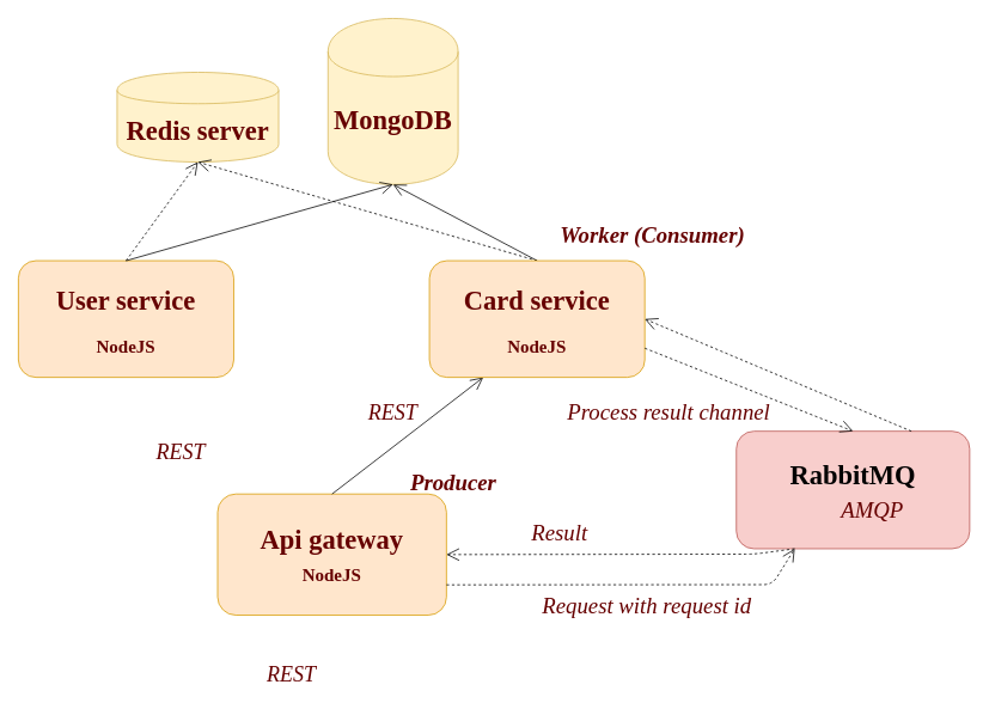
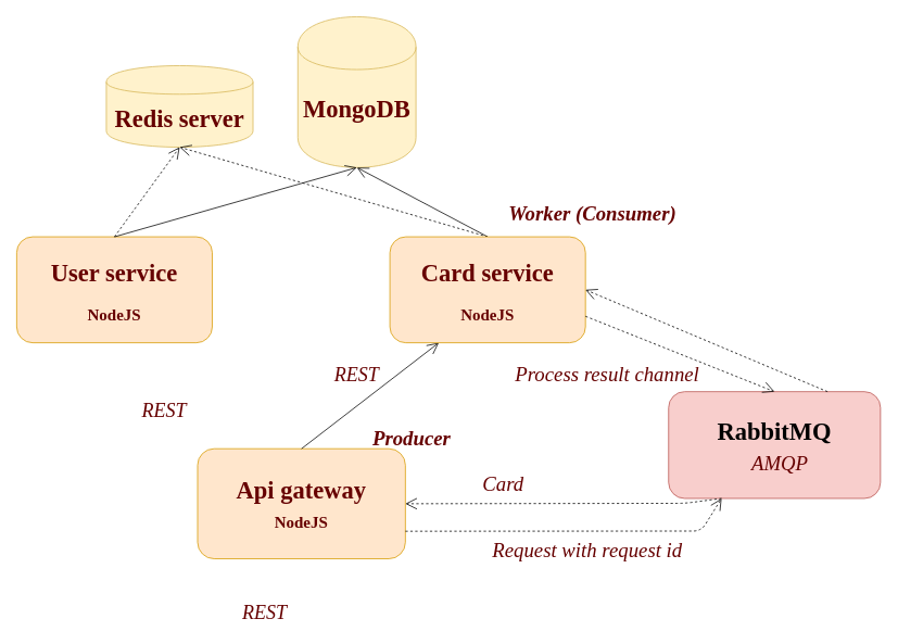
  <mxCell id="0" />
  <mxCell id="1" parent="0" />
  <mxCell id="2" value="&lt;b&gt;MongoDB&lt;/b&gt;" style="shape=cylinder;whiteSpace=wrap;html=1;boundedLbl=1;backgroundOutline=1;fontSize=30;fontStyle=0;fillColor=#fff2cc;strokeColor=#d6b656;fontFamily=Verdana;fontColor=#660000;" vertex="1" parent="1"><mxGeometry x="365" y="20" width="145" height="185" as="geometry" /></mxCell>
  <mxCell id="3" value="&lt;p style=&quot;line-height: 0%&quot;&gt;&lt;font&gt;&lt;b&gt;&lt;br&gt;&lt;/b&gt;&lt;/font&gt;&lt;/p&gt;&lt;p style=&quot;line-height: 0%&quot;&gt;&lt;font&gt;&lt;b&gt;&lt;br&gt;&lt;/b&gt;&lt;/font&gt;&lt;/p&gt;&lt;p style=&quot;line-height: 0%&quot;&gt;&lt;font&gt;&lt;b&gt;User service&lt;/b&gt;&lt;/font&gt;&lt;/p&gt;&lt;p&gt;&lt;b style=&quot;font-size: 20px&quot;&gt;NodeJS&lt;/b&gt;&lt;/p&gt;&lt;br&gt;" style="rounded=1;whiteSpace=wrap;html=1;fontSize=30;fontStyle=0;fillColor=#ffe6cc;strokeColor=#d79b00;fontFamily=Verdana;fontColor=#660000;" vertex="1" parent="1"><mxGeometry x="20" y="290" width="240" height="130" as="geometry" /></mxCell>
  <mxCell id="4" value="&lt;b&gt;Api gateway&lt;br&gt;&lt;font style=&quot;font-size: 20px&quot;&gt;NodeJS&lt;/font&gt;&lt;br&gt;&lt;/b&gt;" style="rounded=1;whiteSpace=wrap;html=1;fontSize=30;fontStyle=0;fillColor=#ffe6cc;strokeColor=#d79b00;fontFamily=Verdana;fontColor=#660000;" vertex="1" parent="1"><mxGeometry x="242" y="550" width="255" height="135" as="geometry" /></mxCell>
  <mxCell id="5" value="&lt;b&gt;Redis server&lt;/b&gt;" style="shape=cylinder;whiteSpace=wrap;html=1;boundedLbl=1;backgroundOutline=1;fontSize=30;fontStyle=0;fillColor=#fff2cc;strokeColor=#d6b656;fontFamily=Verdana;fontColor=#660000;" vertex="1" parent="1"><mxGeometry x="130" y="80" width="180" height="100" as="geometry" /></mxCell>
  <mxCell id="6" value="" style="endArrow=open;endSize=12;dashed=1;html=1;fontSize=30;exitX=0.5;exitY=0;exitDx=0;exitDy=0;entryX=0.5;entryY=1;entryDx=0;entryDy=0;fontFamily=Verdana;fontColor=#660000;" edge="1" parent="1" source="3" target="5"><mxGeometry width="160" relative="1" as="geometry"><mxPoint x="80" y="240" as="sourcePoint" /><mxPoint x="240" y="240" as="targetPoint" /></mxGeometry></mxCell>
  <mxCell id="7" value="" style="endArrow=open;endSize=12;dashed=1;html=1;fontSize=30;exitX=0.5;exitY=0;exitDx=0;exitDy=0;entryX=0.5;entryY=1;entryDx=0;entryDy=0;fontFamily=Verdana;fontColor=#660000;" edge="1" parent="1" source="14" target="5"><mxGeometry width="160" relative="1" as="geometry"><mxPoint x="610" y="290" as="sourcePoint" /><mxPoint x="240" y="150" as="targetPoint" /></mxGeometry></mxCell>
  <mxCell id="8" value="" style="endArrow=open;endFill=1;endSize=12;html=1;fontSize=30;exitX=0.5;exitY=0;exitDx=0;exitDy=0;entryX=0.5;entryY=1;entryDx=0;entryDy=0;fontFamily=Verdana;fontColor=#660000;" edge="1" parent="1" source="3" target="2"><mxGeometry width="160" relative="1" as="geometry"><mxPoint x="-10" y="200" as="sourcePoint" /><mxPoint x="150" y="200" as="targetPoint" /></mxGeometry></mxCell>
  <mxCell id="9" value="" style="endArrow=open;endFill=1;endSize=12;html=1;fontSize=30;exitX=0.5;exitY=0;exitDx=0;exitDy=0;entryX=0.5;entryY=1;entryDx=0;entryDy=0;fontFamily=Verdana;fontColor=#660000;" edge="1" parent="1" source="14" target="2"><mxGeometry width="160" relative="1" as="geometry"><mxPoint x="610" y="290" as="sourcePoint" /><mxPoint x="450" y="150" as="targetPoint" /></mxGeometry></mxCell>
  <mxCell id="10" value="&lt;font style=&quot;font-size: 24px&quot;&gt;&lt;i&gt;REST&lt;/i&gt;&lt;/font&gt;" style="text;html=1;resizable=0;points=[];autosize=1;align=left;verticalAlign=top;spacingTop=-4;fontSize=30;fontFamily=Verdana;fontColor=#660000;" vertex="1" parent="1"><mxGeometry x="172" y="480" width="70" height="40" as="geometry" /></mxCell>
  <mxCell id="11" value="" style="endArrow=open;endFill=1;endSize=12;html=1;fontSize=30;exitX=0.5;exitY=0;exitDx=0;exitDy=0;entryX=0.25;entryY=1;entryDx=0;entryDy=0;fontFamily=Verdana;fontColor=#660000;" edge="1" parent="1" source="4" target="14"><mxGeometry width="160" relative="1" as="geometry"><mxPoint x="378" y="580" as="sourcePoint" /><mxPoint x="610" y="420" as="targetPoint" /></mxGeometry></mxCell>
  <mxCell id="12" value="&lt;font style=&quot;font-size: 24px&quot;&gt;&lt;i&gt;REST&lt;/i&gt;&lt;/font&gt;" style="text;html=1;resizable=0;points=[];autosize=1;align=left;verticalAlign=top;spacingTop=-4;fontSize=30;fontFamily=Verdana;fontColor=#660000;" vertex="1" parent="1"><mxGeometry x="408" y="435.5" width="70" height="40" as="geometry" /></mxCell>
  <mxCell id="13" value="&lt;font style=&quot;font-size: 24px&quot;&gt;&lt;i&gt;REST&lt;/i&gt;&lt;/font&gt;" style="text;html=1;resizable=0;points=[];autosize=1;align=left;verticalAlign=top;spacingTop=-4;fontSize=30;fontFamily=Verdana;fontColor=#660000;" vertex="1" parent="1"><mxGeometry x="295" y="727.5" width="70" height="40" as="geometry" /></mxCell>
  <mxCell id="14" value="&lt;p style=&quot;line-height: 0%&quot;&gt;&lt;font&gt;&lt;b&gt;&lt;br&gt;&lt;/b&gt;&lt;/font&gt;&lt;/p&gt;&lt;p style=&quot;line-height: 0%&quot;&gt;&lt;font&gt;&lt;b&gt;&lt;br&gt;&lt;/b&gt;&lt;/font&gt;&lt;/p&gt;&lt;p style=&quot;line-height: 0%&quot;&gt;&lt;font&gt;&lt;b&gt;Card service&lt;/b&gt;&lt;/font&gt;&lt;/p&gt;&lt;p&gt;&lt;b style=&quot;font-size: 20px&quot;&gt;NodeJS&lt;/b&gt;&lt;/p&gt;&lt;br&gt;" style="rounded=1;whiteSpace=wrap;html=1;fontSize=30;fontStyle=0;fillColor=#ffe6cc;strokeColor=#d79b00;fontFamily=Verdana;fontColor=#660000;" vertex="1" parent="1"><mxGeometry x="478" y="290" width="240" height="130" as="geometry" /></mxCell>
  <mxCell id="15" value="&lt;b style=&quot;line-height: 0%&quot;&gt;RabbitMQ&lt;br&gt;&lt;br&gt;&lt;/b&gt;" style="rounded=1;whiteSpace=wrap;html=1;fontSize=30;fontStyle=0;fillColor=#f8cecc;strokeColor=#b85450;fontFamily=Verdana;" vertex="1" parent="1"><mxGeometry x="820" y="480" width="260" height="131" as="geometry" /></mxCell>
  <mxCell id="16" value="" style="endArrow=open;endSize=12;dashed=1;html=1;fontFamily=Verdana;fontSize=30;fontColor=#660000;exitX=1;exitY=0.75;exitDx=0;exitDy=0;entryX=0.25;entryY=1;entryDx=0;entryDy=0;" edge="1" parent="1" source="4" target="15"><mxGeometry width="160" relative="1" as="geometry"><mxPoint x="680" y="650" as="sourcePoint" /><mxPoint x="840" y="650" as="targetPoint" /><Array as="points"><mxPoint x="860" y="651" /></Array></mxGeometry></mxCell>
  <mxCell id="17" value="&lt;font style=&quot;font-size: 25px&quot;&gt;&lt;i&gt;Request with request id&lt;/i&gt;&lt;/font&gt;" style="text;html=1;resizable=0;points=[];autosize=1;align=left;verticalAlign=top;spacingTop=-4;fontSize=30;fontFamily=Verdana;fontColor=#660000;" vertex="1" parent="1"><mxGeometry x="601.5" y="652" width="250" height="40" as="geometry" /></mxCell>
  <mxCell id="18" value="" style="endArrow=open;endSize=12;dashed=1;html=1;fontFamily=Verdana;fontSize=30;fontColor=#660000;entryX=1;entryY=0.5;entryDx=0;entryDy=0;exitX=0.75;exitY=0;exitDx=0;exitDy=0;" edge="1" parent="1" source="15" target="14"><mxGeometry width="160" relative="1" as="geometry"><mxPoint x="1011" y="476" as="sourcePoint" /><mxPoint x="798.286" y="600" as="targetPoint" /><Array as="points" /></mxGeometry></mxCell>
  <mxCell id="19" value="" style="endArrow=open;endSize=12;dashed=1;html=1;fontFamily=Verdana;fontSize=30;fontColor=#660000;exitX=1;exitY=0.75;exitDx=0;exitDy=0;entryX=0.5;entryY=0;entryDx=0;entryDy=0;" edge="1" parent="1" source="14" target="15"><mxGeometry width="160" relative="1" as="geometry"><mxPoint x="740" y="380" as="sourcePoint" /><mxPoint x="900" y="380" as="targetPoint" /><Array as="points" /></mxGeometry></mxCell>
  <mxCell id="20" value="&lt;font style=&quot;font-size: 25px&quot;&gt;&lt;i&gt;Process result channel&lt;/i&gt;&lt;/font&gt;" style="text;html=1;resizable=0;points=[];autosize=1;align=left;verticalAlign=top;spacingTop=-4;fontSize=30;fontFamily=Verdana;fontColor=#660000;" vertex="1" parent="1"><mxGeometry x="630" y="435.5" width="240" height="40" as="geometry" /></mxCell>
  <mxCell id="21" value="" style="endArrow=open;endSize=12;dashed=1;html=1;fontFamily=Verdana;fontSize=30;fontColor=#660000;entryX=1;entryY=0.5;entryDx=0;entryDy=0;exitX=0.25;exitY=1;exitDx=0;exitDy=0;" edge="1" parent="1" source="15" target="4"><mxGeometry width="160" relative="1" as="geometry"><mxPoint x="600" y="640" as="sourcePoint" /><mxPoint x="760" y="640" as="targetPoint" /><Array as="points"><mxPoint x="840" y="617" /></Array></mxGeometry></mxCell>
- <mxCell id="22" value="&lt;font style=&quot;font-size: 25px&quot;&gt;&lt;i&gt;Result&lt;/i&gt;&lt;/font&gt;" style="text;html=1;resizable=0;points=[];autosize=1;align=left;verticalAlign=top;spacingTop=-4;fontSize=30;fontFamily=Verdana;fontColor=#660000;" vertex="1" parent="1"><mxGeometry x="590" y="570.5" width="80" height="40" as="geometry" /></mxCell>
- <mxCell id="23" value="&lt;font style=&quot;font-size: 25px&quot;&gt;&lt;i&gt;AMQP&lt;/i&gt;&lt;/font&gt;" style="text;html=1;resizable=0;points=[];autosize=1;align=left;verticalAlign=top;spacingTop=-4;fontSize=30;fontFamily=Verdana;fontColor=#660000;" vertex="1" parent="1"><mxGeometry x="935" y="545.5" width="80" height="40" as="geometry" /></mxCell>
+ <mxCell id="22" value="&lt;font style=&quot;font-size: 25px&quot;&gt;&lt;i&gt;Card&lt;/i&gt;&lt;/font&gt;" style="text;html=1;resizable=0;points=[];autosize=1;align=left;verticalAlign=top;spacingTop=-4;fontSize=30;fontFamily=Verdana;fontColor=#660000;" vertex="1" parent="1"><mxGeometry x="590" y="570.5" width="80" height="40" as="geometry" /></mxCell>
+ <mxCell id="23" value="&lt;font style=&quot;font-size: 25px&quot;&gt;&lt;i&gt;AMQP&lt;/i&gt;&lt;/font&gt;" style="text;html=1;resizable=0;points=[];autosize=1;align=left;verticalAlign=top;spacingTop=-4;fontSize=30;fontFamily=Verdana;fontColor=#660000;" vertex="1" parent="1"><mxGeometry x="920" y="545.5" width="80" height="40" as="geometry" /></mxCell>
  <mxCell id="24" value="&lt;font style=&quot;font-size: 25px&quot;&gt;&lt;i&gt;&lt;b&gt;Producer&lt;/b&gt;&lt;/i&gt;&lt;/font&gt;" style="text;html=1;resizable=0;points=[];autosize=1;align=left;verticalAlign=top;spacingTop=-4;fontSize=30;fontFamily=Verdana;fontColor=#660000;" vertex="1" parent="1"><mxGeometry x="455" y="515" width="110" height="40" as="geometry" /></mxCell>
  <mxCell id="25" value="&lt;font style=&quot;font-size: 25px&quot;&gt;&lt;i&gt;&lt;b&gt;Worker (Consumer)&lt;/b&gt;&lt;/i&gt;&lt;/font&gt;" style="text;html=1;resizable=0;points=[];autosize=1;align=left;verticalAlign=top;spacingTop=-4;fontSize=30;fontFamily=Verdana;fontColor=#660000;" vertex="1" parent="1"><mxGeometry x="621.5" y="240" width="220" height="40" as="geometry" /></mxCell>
